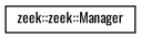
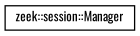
  digraph {
    rankdir=LR
    fontname=Oswald
-   n1 [color=black fillcolor=white fontname=Oswald fontsize=10 height=0.2 label="zeek::zeek::Manager" shape=record style=filled width=0.4]
+   n1 [color=black fillcolor=white fontname=Oswald fontsize=10 height=0.2 label="zeek::session::Manager" shape=record style=filled width=0.4]
  }
